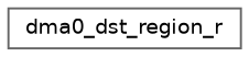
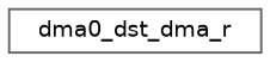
  digraph {
    rankdir=LR
-   n1 [color=grey40 fillcolor=white fontname=Helvetica fontsize=10 height=0.2 label=dma0_dst_region_r shape=box style=filled width=0.4]
+   n1 [color=grey40 fillcolor=white fontname=Helvetica fontsize=10 height=0.2 label=dma0_dst_dma_r shape=box style=filled width=0.4]
  }
